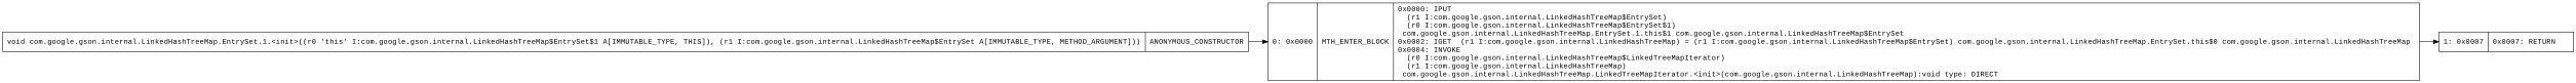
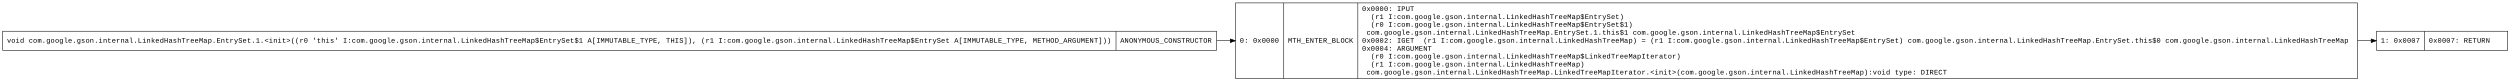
  digraph {
    rankdir=LR
    fontname="Liberation Mono"
    node [shape=record fontname="Liberation Mono"]
    edge [fontname="Liberation Mono"]
-   n1 [label="{0\:\ 0x0000|MTH_ENTER_BLOCK\l|0x0000: IPUT  \l  (r1 I:com.google.gson.internal.LinkedHashTreeMap$EntrySet)\l  (r0 I:com.google.gson.internal.LinkedHashTreeMap$EntrySet$1)\l com.google.gson.internal.LinkedHashTreeMap.EntrySet.1.this$1 com.google.gson.internal.LinkedHashTreeMap$EntrySet \l0x0002: IGET  (r1 I:com.google.gson.internal.LinkedHashTreeMap) = (r1 I:com.google.gson.internal.LinkedHashTreeMap$EntrySet) com.google.gson.internal.LinkedHashTreeMap.EntrySet.this$0 com.google.gson.internal.LinkedHashTreeMap \l0x0004: INVOKE  \l  (r0 I:com.google.gson.internal.LinkedHashTreeMap$LinkedTreeMapIterator)\l  (r1 I:com.google.gson.internal.LinkedHashTreeMap)\l com.google.gson.internal.LinkedHashTreeMap.LinkedTreeMapIterator.\<init\>(com.google.gson.internal.LinkedHashTreeMap):void type: DIRECT \l}"]
+   n1 [label="{0\:\ 0x0000|MTH_ENTER_BLOCK\l|0x0000: IPUT  \l  (r1 I:com.google.gson.internal.LinkedHashTreeMap$EntrySet)\l  (r0 I:com.google.gson.internal.LinkedHashTreeMap$EntrySet$1)\l com.google.gson.internal.LinkedHashTreeMap.EntrySet.1.this$1 com.google.gson.internal.LinkedHashTreeMap$EntrySet \l0x0002: IGET  (r1 I:com.google.gson.internal.LinkedHashTreeMap) = (r1 I:com.google.gson.internal.LinkedHashTreeMap$EntrySet) com.google.gson.internal.LinkedHashTreeMap.EntrySet.this$0 com.google.gson.internal.LinkedHashTreeMap \l0x0004: ARGUMENT  \l  (r0 I:com.google.gson.internal.LinkedHashTreeMap$LinkedTreeMapIterator)\l  (r1 I:com.google.gson.internal.LinkedHashTreeMap)\l com.google.gson.internal.LinkedHashTreeMap.LinkedTreeMapIterator.\<init\>(com.google.gson.internal.LinkedHashTreeMap):void type: DIRECT \l}"]
    n2 [label="{1\:\ 0x0007|0x0007: RETURN   \l}"]
    n3 [label="{void com.google.gson.internal.LinkedHashTreeMap.EntrySet.1.\<init\>((r0 'this' I:com.google.gson.internal.LinkedHashTreeMap$EntrySet$1 A[IMMUTABLE_TYPE, THIS]), (r1 I:com.google.gson.internal.LinkedHashTreeMap$EntrySet A[IMMUTABLE_TYPE, METHOD_ARGUMENT]))  | ANONYMOUS_CONSTRUCTOR\l}"]
    n1 -> n2
    n3 -> n1
  }
